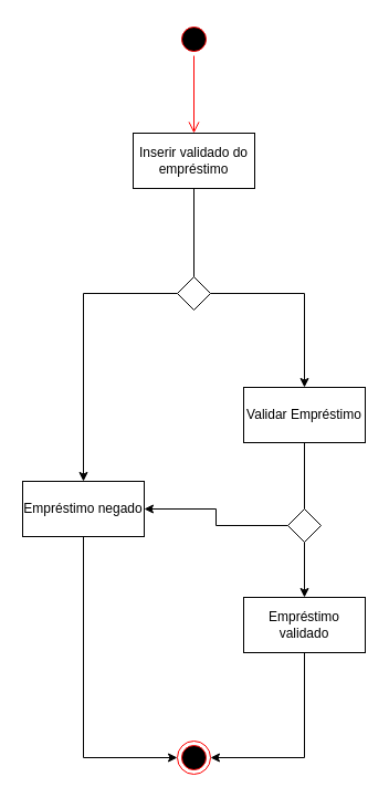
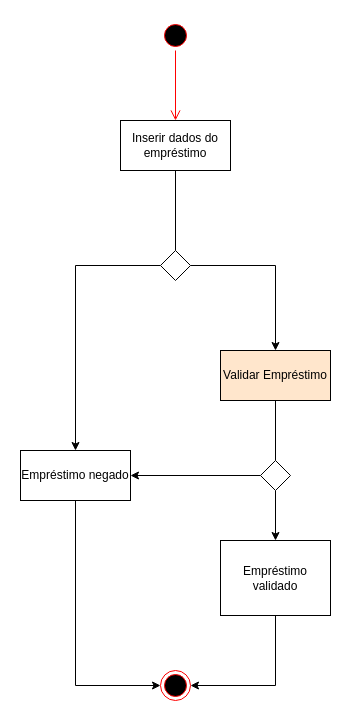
  <mxCell id="0" />
  <mxCell id="1" parent="0" />
  <mxCell id="2" value="" style="ellipse;html=1;shape=startState;fillColor=#000000;strokeColor=#ff0000;" parent="1" vertex="1"><mxGeometry x="160" y="20" width="30" height="30" as="geometry" /></mxCell>
  <mxCell id="3" value="" style="edgeStyle=orthogonalEdgeStyle;html=1;verticalAlign=bottom;endArrow=open;endSize=8;strokeColor=#ff0000;rounded=0;" parent="1" source="2" target="4" edge="1"><mxGeometry relative="1" as="geometry"><mxPoint x="175" y="110" as="targetPoint" /></mxGeometry></mxCell>
- <mxCell id="4" value="Inserir validado do empréstimo" style="html=1;whiteSpace=wrap;" parent="1" vertex="1"><mxGeometry x="120" y="120" width="110" height="50" as="geometry" /></mxCell>
+ <mxCell id="4" value="Inserir dados do empréstimo" style="html=1;whiteSpace=wrap;" parent="1" vertex="1"><mxGeometry x="120" y="120" width="110" height="50" as="geometry" /></mxCell>
  <mxCell id="5" style="edgeStyle=orthogonalEdgeStyle;rounded=0;orthogonalLoop=1;jettySize=auto;html=1;exitX=1;exitY=0.5;exitDx=0;exitDy=0;" parent="1" source="7" target="11" edge="1"><mxGeometry relative="1" as="geometry" /></mxCell>
  <mxCell id="6" style="edgeStyle=orthogonalEdgeStyle;rounded=0;orthogonalLoop=1;jettySize=auto;html=1;exitX=0;exitY=0.5;exitDx=0;exitDy=0;" parent="1" source="7" target="10" edge="1"><mxGeometry relative="1" as="geometry" /></mxCell>
  <mxCell id="7" value="" style="rhombus;" parent="1" vertex="1"><mxGeometry x="160" y="250" width="30" height="30" as="geometry" /></mxCell>
  <mxCell id="8" value="" style="endArrow=none;html=1;rounded=0;" parent="1" source="7" target="4" edge="1"><mxGeometry width="50" height="50" relative="1" as="geometry"><mxPoint x="160" y="290" as="sourcePoint" /><mxPoint x="210" y="240" as="targetPoint" /></mxGeometry></mxCell>
  <mxCell id="9" style="edgeStyle=orthogonalEdgeStyle;rounded=0;orthogonalLoop=1;jettySize=auto;html=1;exitX=0.5;exitY=1;exitDx=0;exitDy=0;entryX=0;entryY=0.5;entryDx=0;entryDy=0;" parent="1" source="10" target="17" edge="1"><mxGeometry relative="1" as="geometry" /></mxCell>
- <mxCell id="10" value="Empréstimo negado" style="html=1;whiteSpace=wrap;" parent="1" vertex="1"><mxGeometry x="20" y="435" width="110" height="50" as="geometry" /></mxCell>
- <mxCell id="11" value="Validar Empréstimo" style="html=1;whiteSpace=wrap;" parent="1" vertex="1"><mxGeometry x="220" y="350" width="110" height="50" as="geometry" /></mxCell>
+ <mxCell id="10" value="Empréstimo negado" style="html=1;whiteSpace=wrap;" parent="1" vertex="1"><mxGeometry x="20" y="450" width="110" height="50" as="geometry" /></mxCell>
+ <mxCell id="11" value="Validar Empréstimo" style="html=1;whiteSpace=wrap;fillColor=#ffe6cc;" parent="1" vertex="1"><mxGeometry x="220" y="350" width="110" height="50" as="geometry" /></mxCell>
  <mxCell id="12" style="edgeStyle=orthogonalEdgeStyle;rounded=0;orthogonalLoop=1;jettySize=auto;html=1;exitX=0;exitY=0.5;exitDx=0;exitDy=0;" parent="1" source="14" target="10" edge="1"><mxGeometry relative="1" as="geometry" /></mxCell>
  <mxCell id="13" style="edgeStyle=orthogonalEdgeStyle;rounded=0;orthogonalLoop=1;jettySize=auto;html=1;exitX=0.5;exitY=1;exitDx=0;exitDy=0;" parent="1" source="14" target="16" edge="1"><mxGeometry relative="1" as="geometry" /></mxCell>
  <mxCell id="14" value="" style="rhombus;" parent="1" vertex="1"><mxGeometry x="260" y="460" width="30" height="30" as="geometry" /></mxCell>
  <mxCell id="15" style="edgeStyle=orthogonalEdgeStyle;rounded=0;orthogonalLoop=1;jettySize=auto;html=1;exitX=0.5;exitY=1;exitDx=0;exitDy=0;entryX=1;entryY=0.5;entryDx=0;entryDy=0;" parent="1" source="16" target="17" edge="1"><mxGeometry relative="1" as="geometry" /></mxCell>
- <mxCell id="16" value="Empréstimo validado" style="html=1;whiteSpace=wrap;" parent="1" vertex="1"><mxGeometry x="220" y="540" width="110" height="50" as="geometry" /></mxCell>
+ <mxCell id="16" value="Empréstimo validado" style="html=1;whiteSpace=wrap;" parent="1" vertex="1"><mxGeometry x="220" y="540" width="110" height="75" as="geometry" /></mxCell>
  <mxCell id="17" value="" style="ellipse;html=1;shape=endState;fillColor=#000000;strokeColor=#ff0000;" parent="1" vertex="1"><mxGeometry x="160" y="670" width="30" height="30" as="geometry" /></mxCell>
  <mxCell id="18" value="" style="endArrow=none;html=1;rounded=0;" parent="1" source="14" target="11" edge="1"><mxGeometry width="50" height="50" relative="1" as="geometry"><mxPoint x="160" y="390" as="sourcePoint" /><mxPoint x="210" y="340" as="targetPoint" /></mxGeometry></mxCell>
